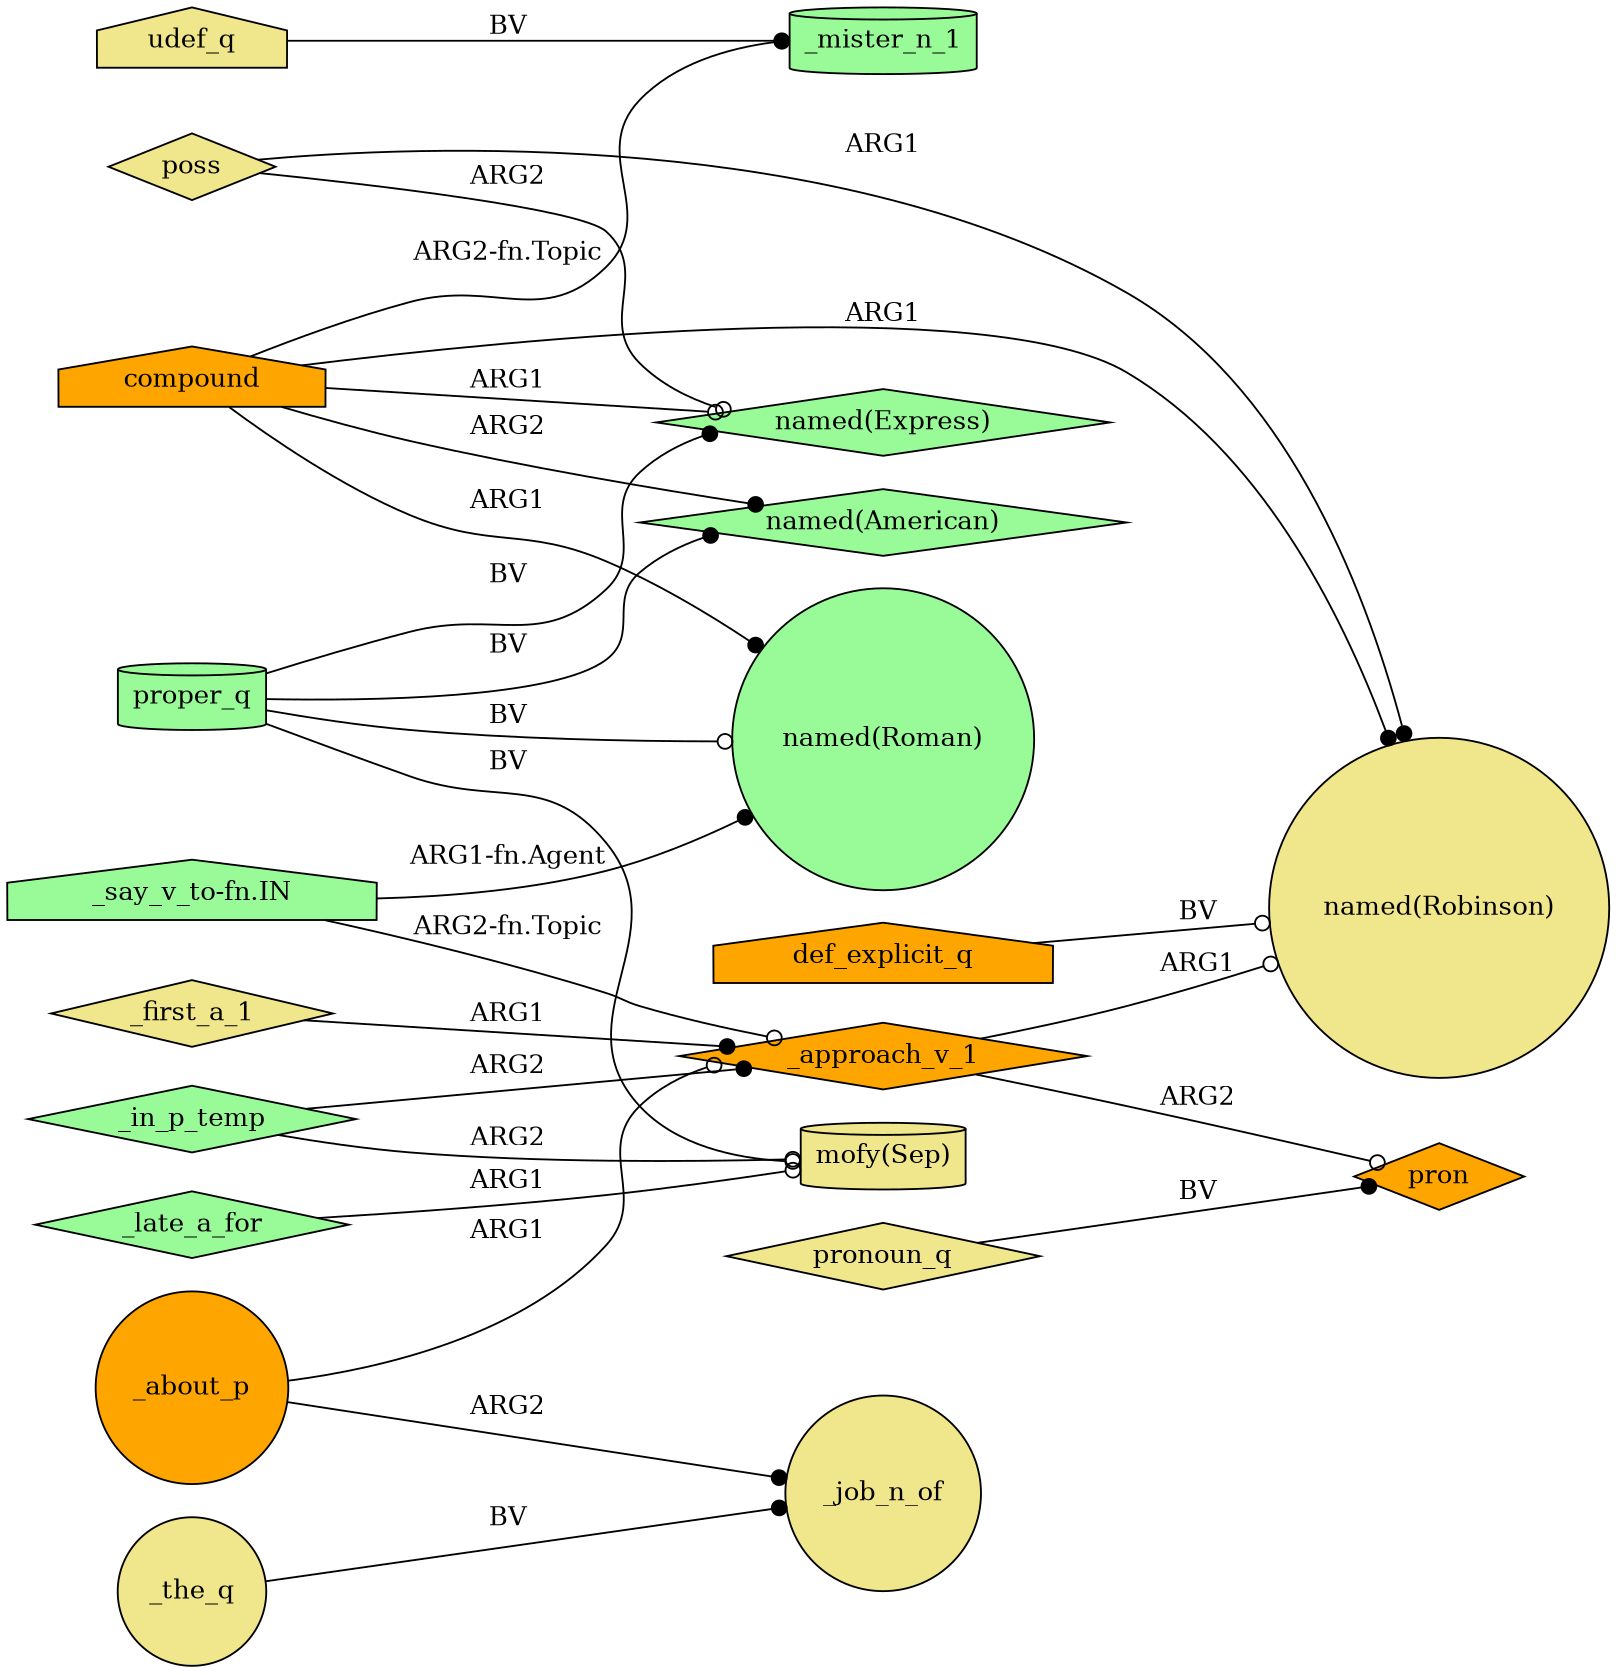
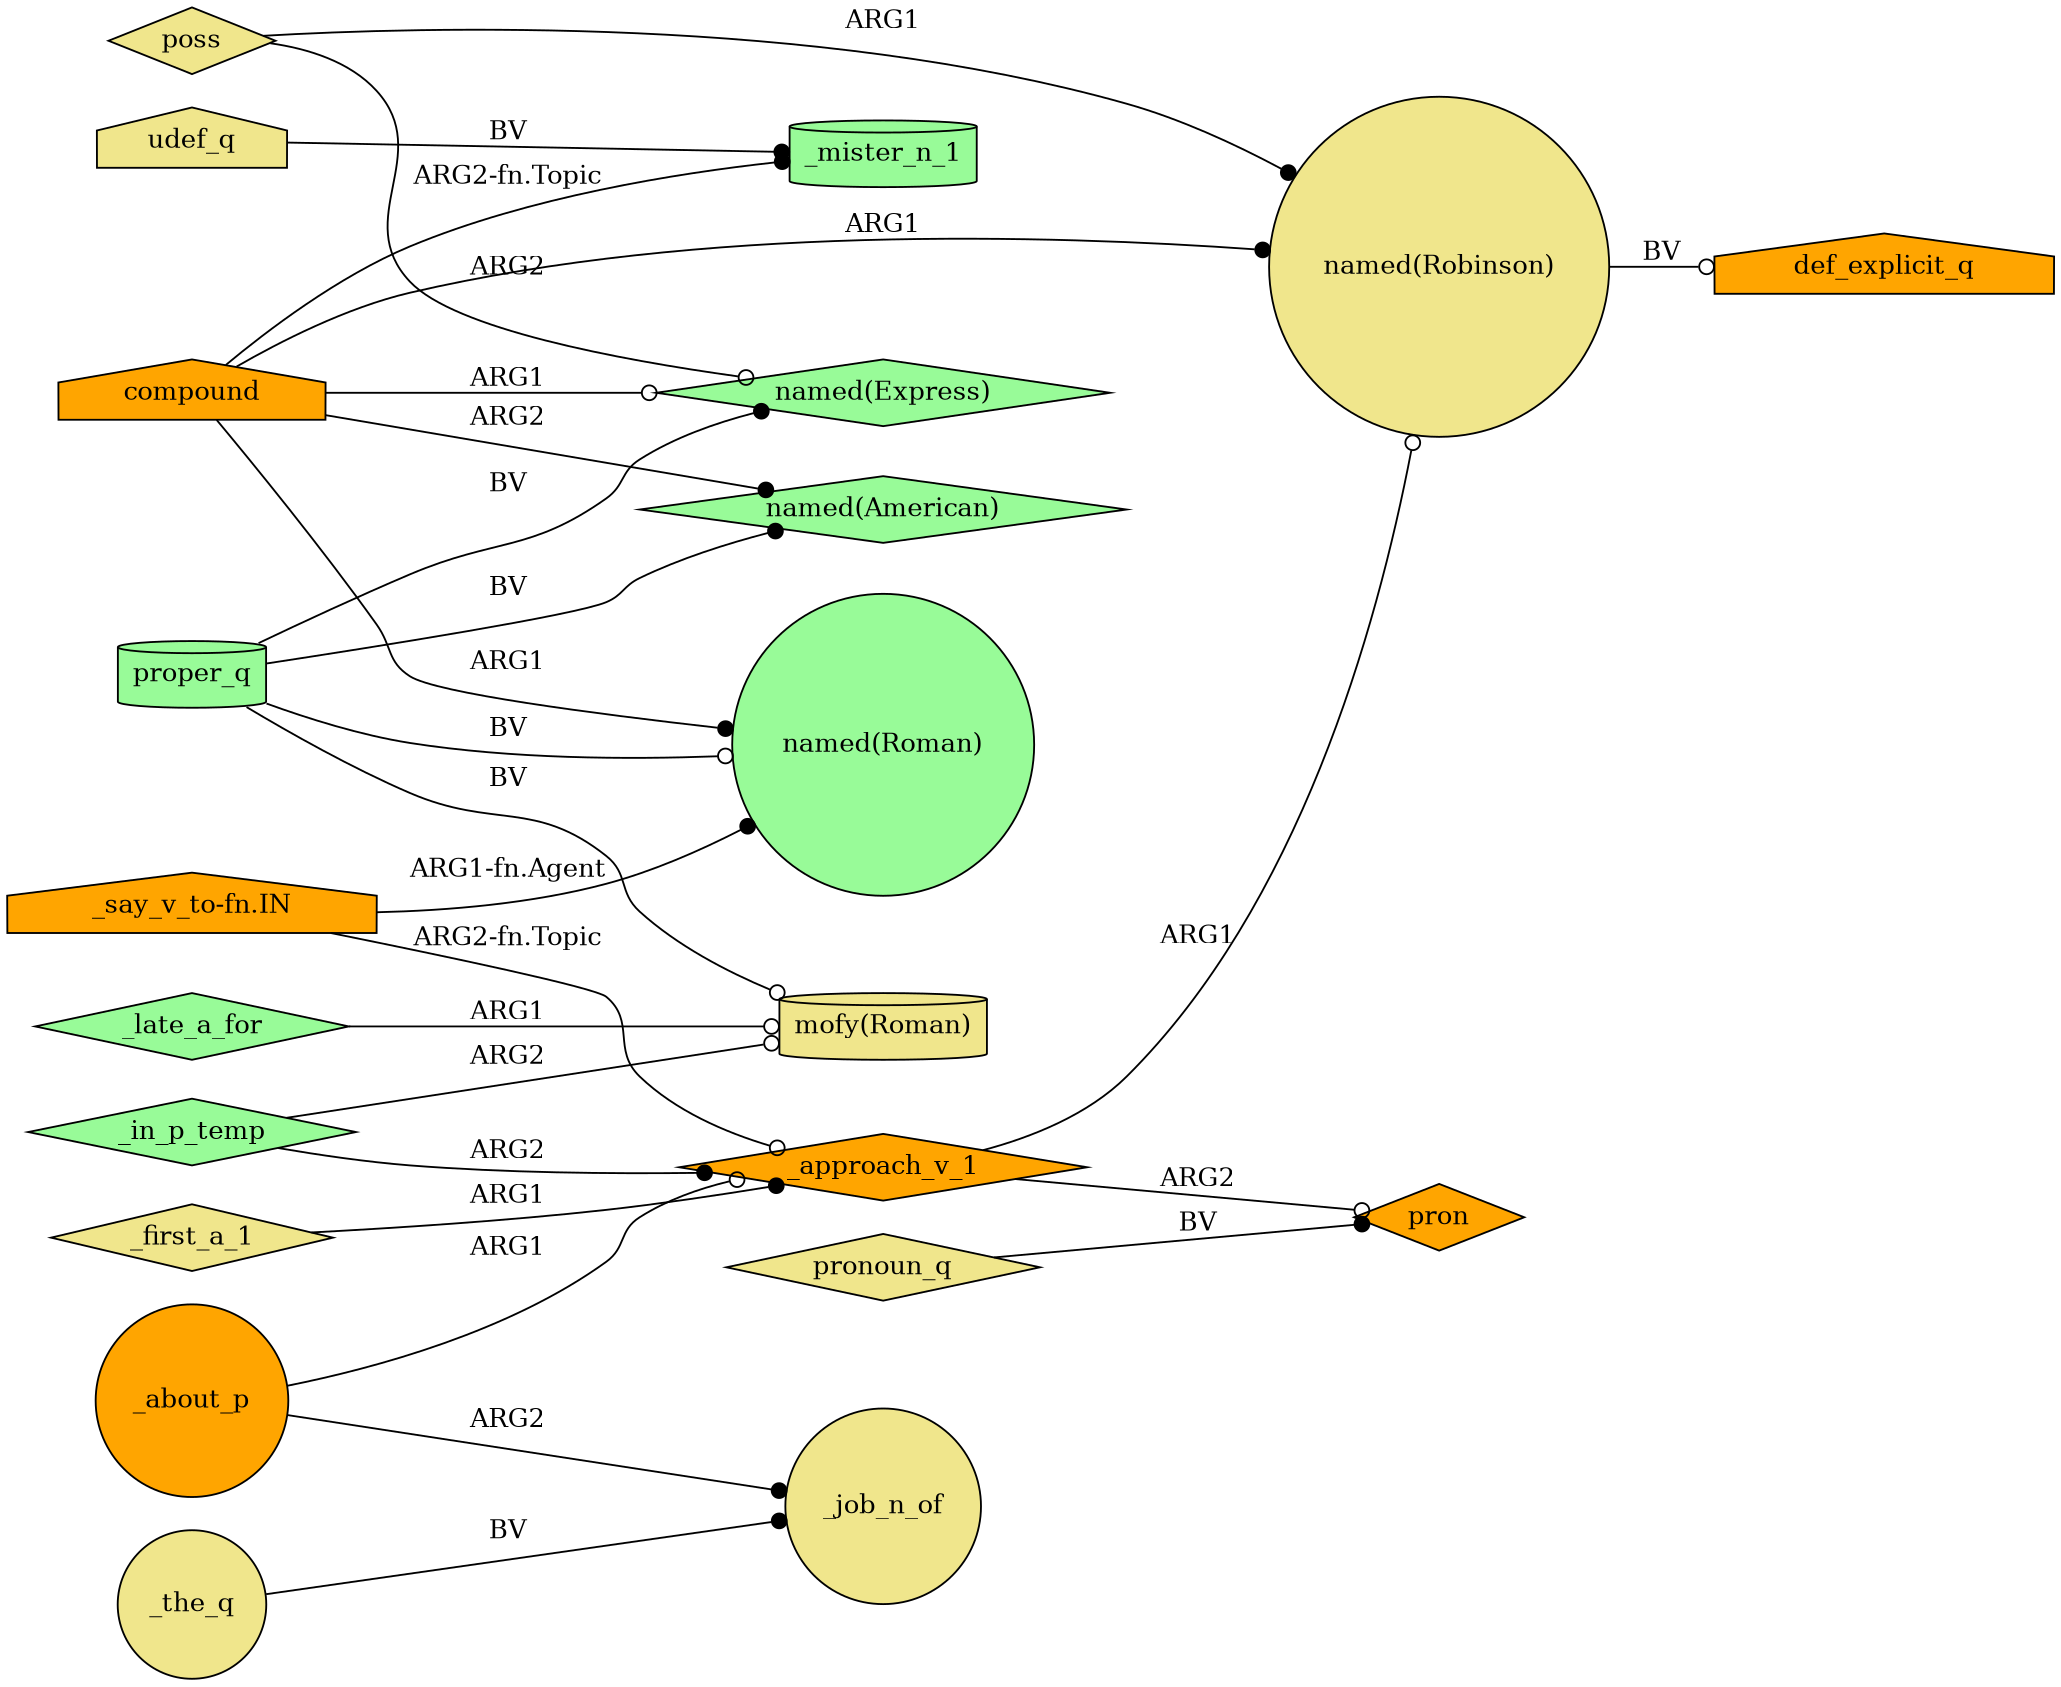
  digraph {
    rankdir=LR
    node [fillcolor=khaki shape=diamond style=filled]
    edge [arrowhead=dot]
    _approach_v_1 [fillcolor=orange]
    "named(Robinson)" [shape=circle]
    pron [fillcolor=orange]
    _about_p [fillcolor=orange shape=circle]
    _job_n_of [shape=circle]
    poss
    "named(Express)" [fillcolor=palegreen]
    proper_q [fillcolor=palegreen shape=cylinder]
    "named(American)" [fillcolor=palegreen]
    "named(Roman)" [fillcolor=palegreen shape=circle]
-   "mofy(Sep)" [shape=cylinder]
+   "mofy(Sep)" [shape=cylinder label="mofy(Roman)"]
    compound [fillcolor=orange shape=house]
    _mister_n_1 [fillcolor=palegreen shape=cylinder]
    udef_q [shape=house]
    _in_p_temp [fillcolor=palegreen]
    def_explicit_q [fillcolor=orange shape=house]
    _first_a_1
    pronoun_q
-   "_say_v_to-fn.IN" [fillcolor=palegreen shape=house]
+   "_say_v_to-fn.IN" [fillcolor=orange shape=house]
    _the_q [shape=circle]
    _late_a_for [fillcolor=palegreen]
    _approach_v_1 -> "named(Robinson)" [arrowhead=odot label=ARG1]
    _approach_v_1 -> pron [arrowhead=odot label=ARG2]
    _about_p -> _approach_v_1 [arrowhead=odot label=ARG1]
    _about_p -> _job_n_of [label=ARG2]
    poss -> "named(Robinson)" [label=ARG1]
    poss -> "named(Express)" [arrowhead=odot label=ARG2]
    proper_q -> "named(Express)" [label=BV]
    proper_q -> "named(American)" [label=BV]
    proper_q -> "named(Roman)" [arrowhead=odot label=BV]
    proper_q -> "mofy(Sep)" [arrowhead=odot label=BV]
    compound -> "named(Robinson)" [label=ARG1]
    compound -> "named(Express)" [arrowhead=odot label=ARG1]
    compound -> "named(American)" [label=ARG2]
    compound -> "named(Roman)" [label=ARG1]
    compound -> _mister_n_1 [label="ARG2-fn.Topic"]
    udef_q -> _mister_n_1 [label=BV]
    _in_p_temp -> _approach_v_1 [label=ARG2]
    _in_p_temp -> "mofy(Sep)" [arrowhead=odot label=ARG2]
-   def_explicit_q -> "named(Robinson)" [arrowhead=odot label=BV]
+   "named(Robinson)" -> def_explicit_q [arrowhead=odot label=BV]
    _first_a_1 -> _approach_v_1 [label=ARG1]
    pronoun_q -> pron [label=BV]
    "_say_v_to-fn.IN" -> _approach_v_1 [arrowhead=odot label="ARG2-fn.Topic"]
    "_say_v_to-fn.IN" -> "named(Roman)" [label="ARG1-fn.Agent"]
    _the_q -> _job_n_of [label=BV]
    _late_a_for -> "mofy(Sep)" [arrowhead=odot label=ARG1]
  }
